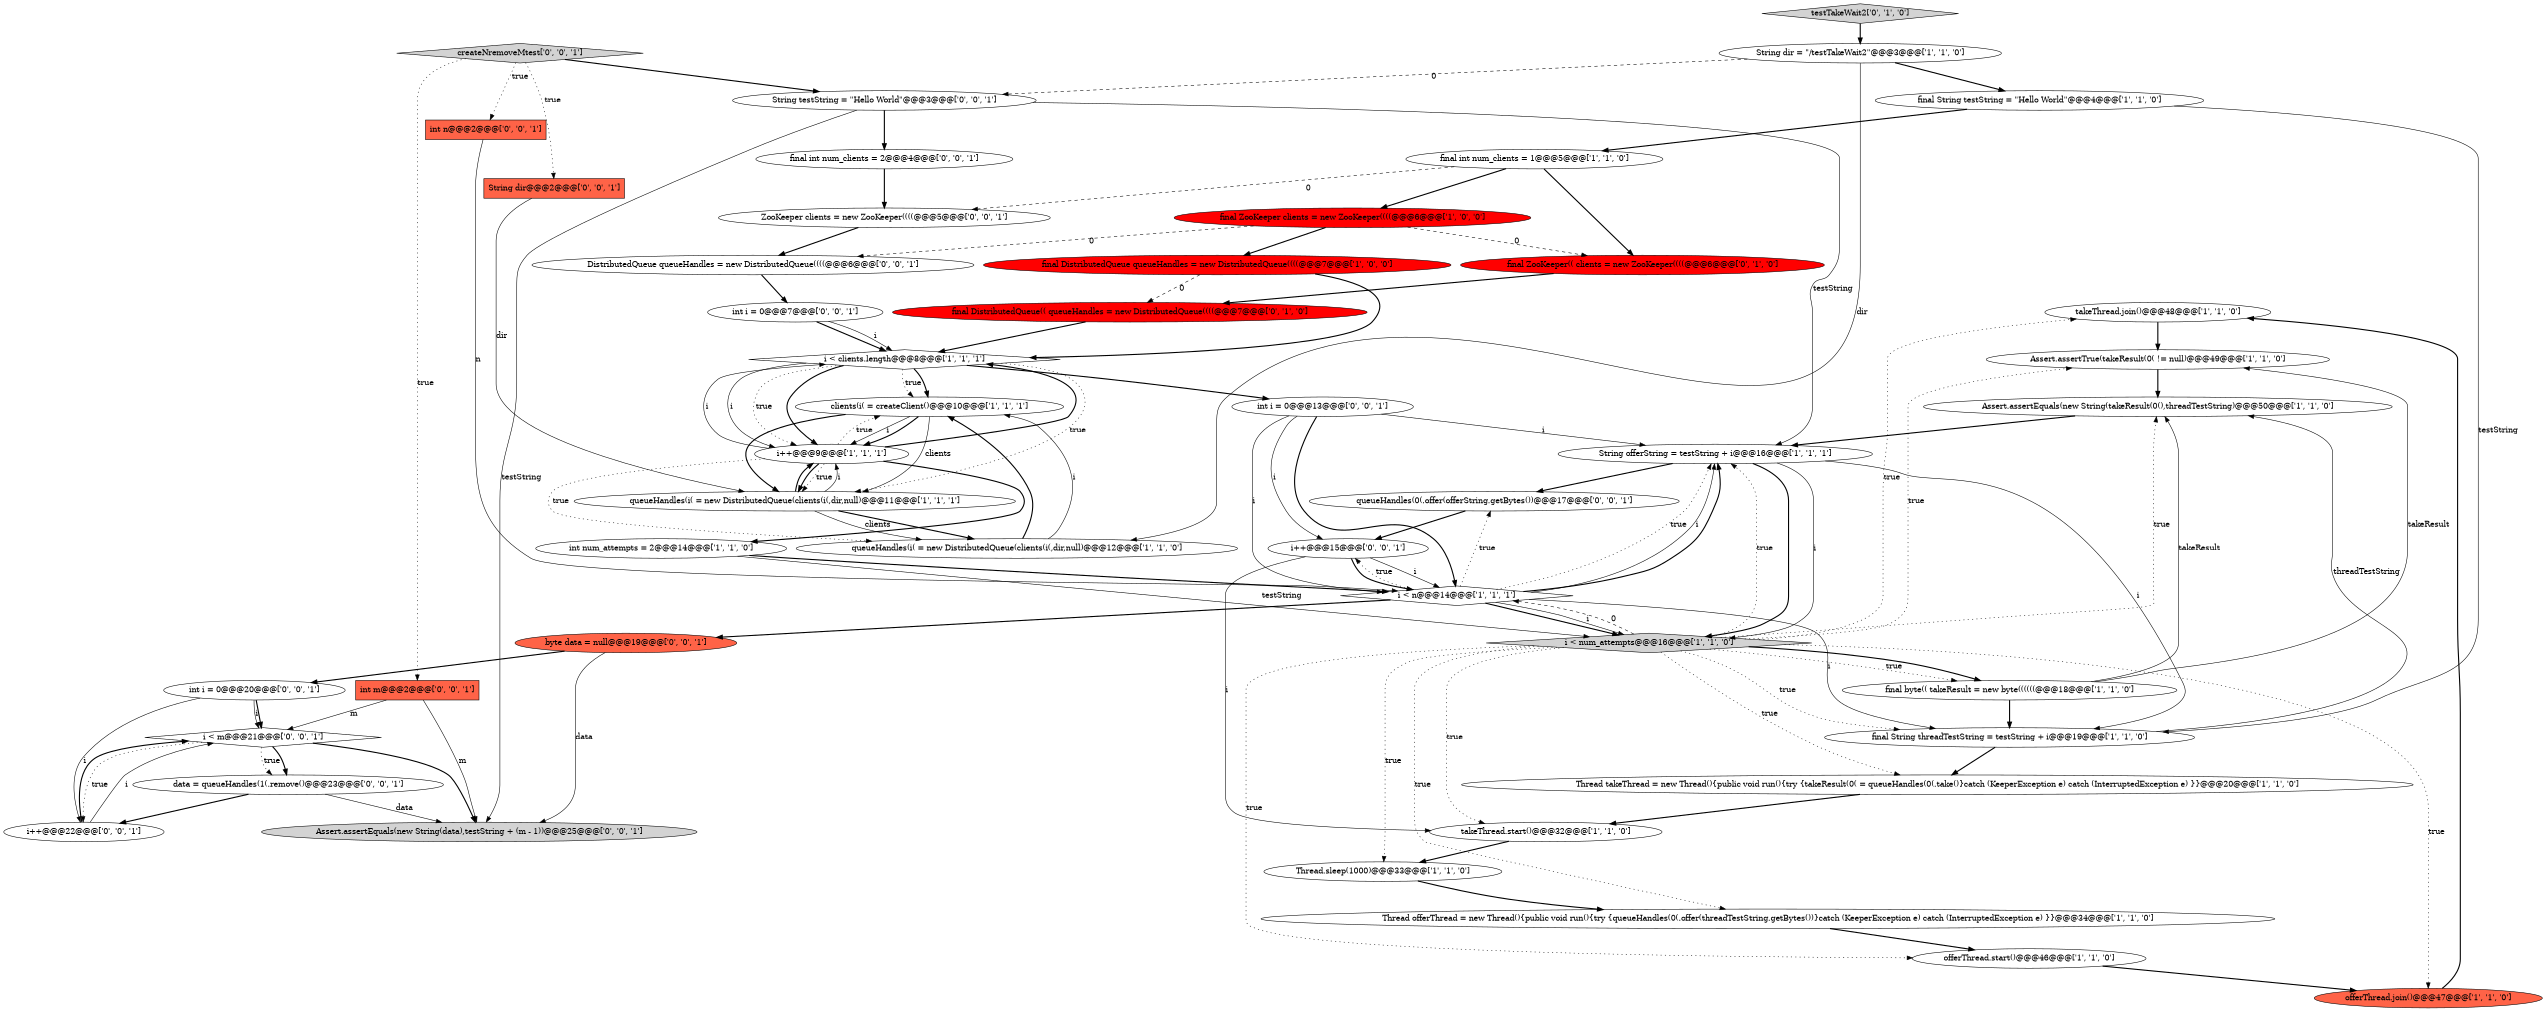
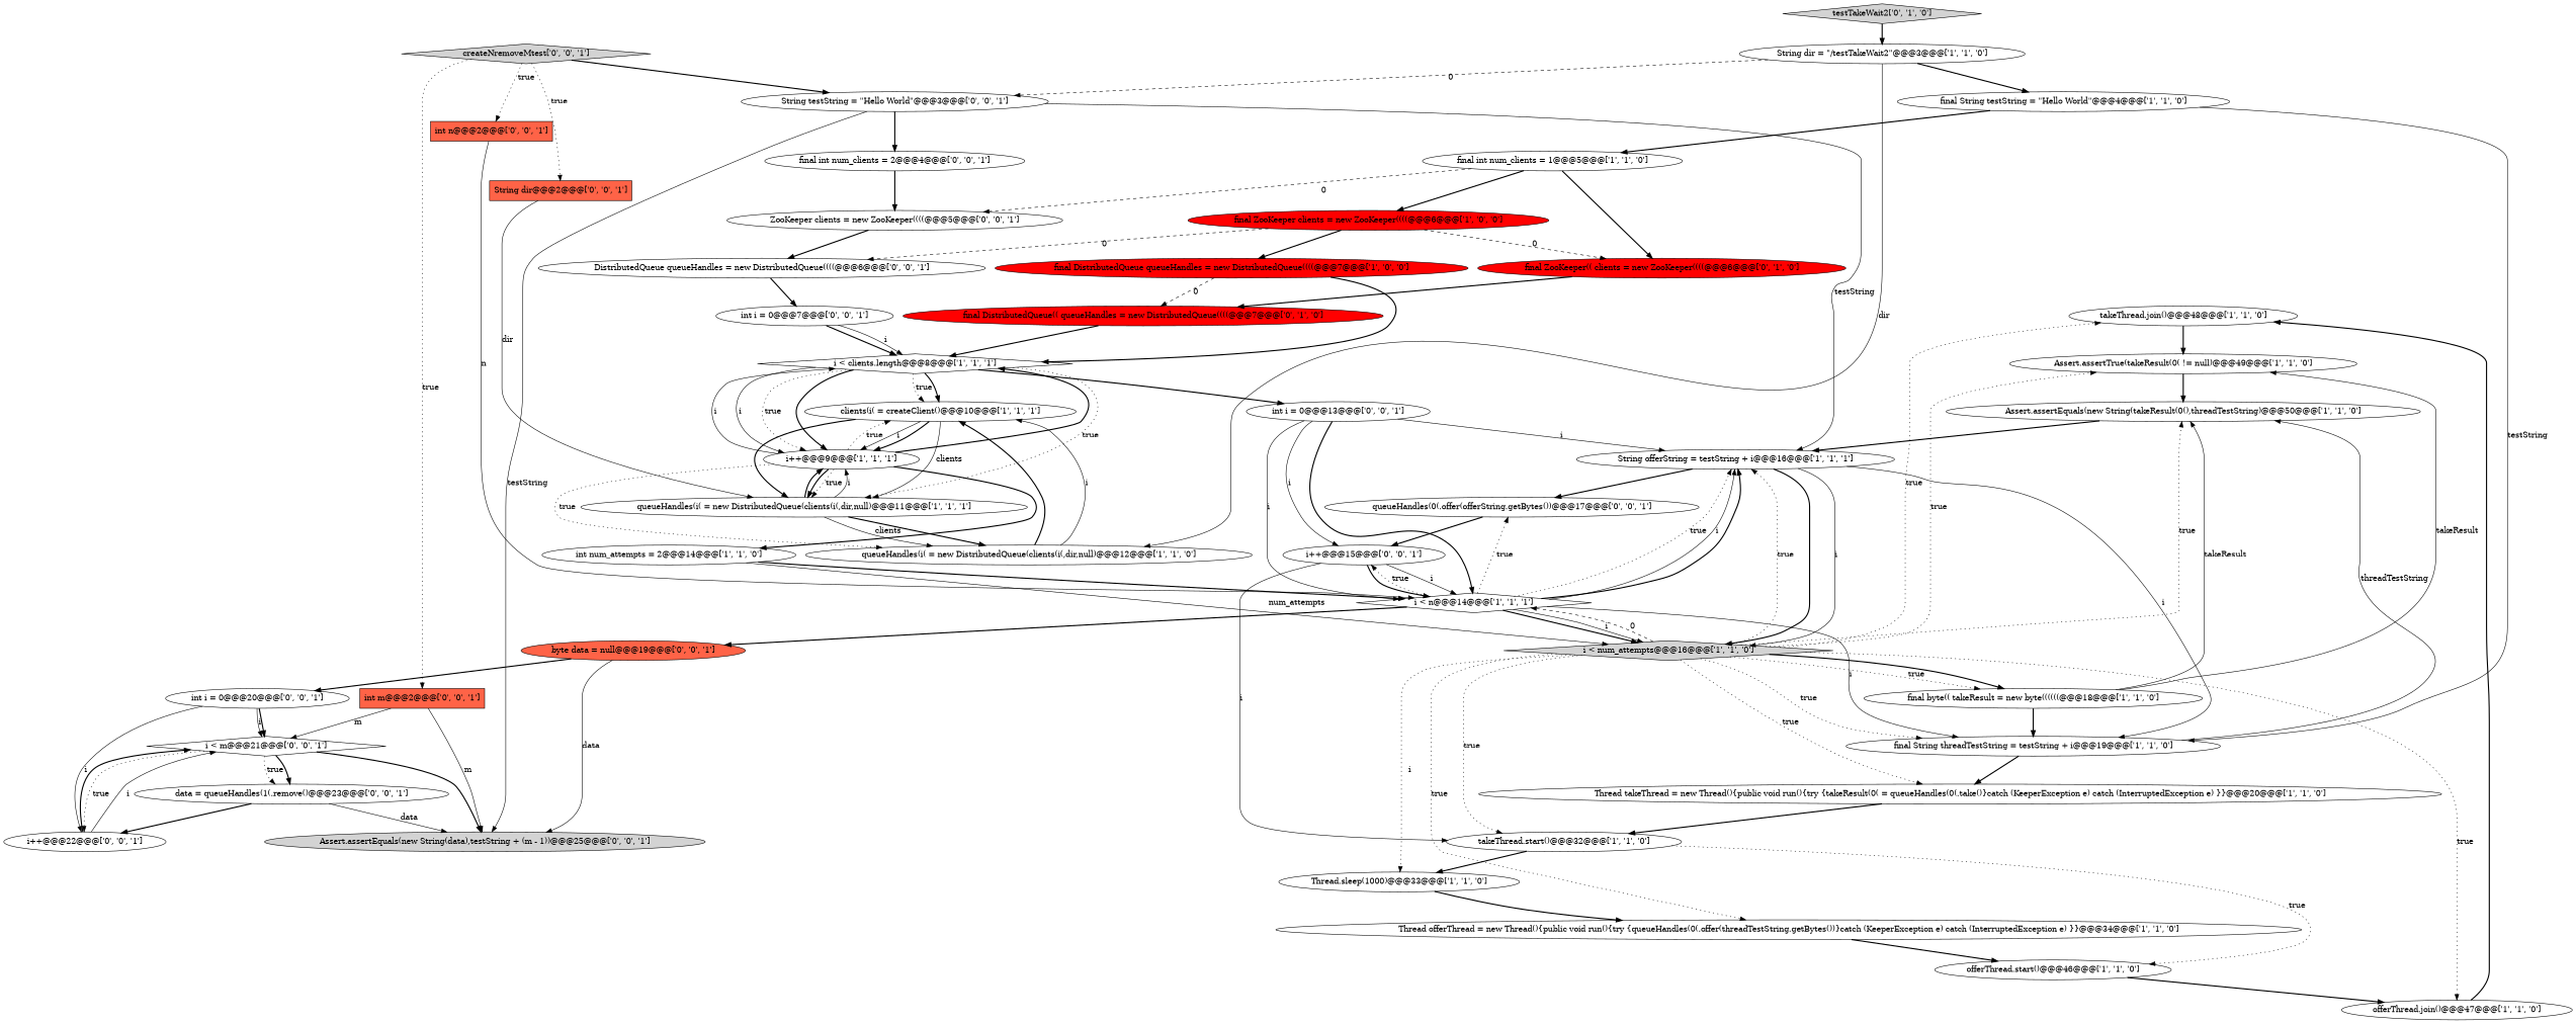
  digraph {
    node [fillcolor=white shape=ellipse style=filled]
    edge [style=bold]
    n1 [label="takeThread.join()@@@48@@@['1', '1', '0']"]
    n2 [label="Assert.assertTrue(takeResult(0( != null)@@@49@@@['1', '1', '0']"]
    n3 [label="Assert.assertEquals(new String(takeResult(0(),threadTestString)@@@50@@@['1', '1', '0']"]
    n4 [label="String offerString = testString + i@@@16@@@['1', '1', '1']"]
    n5 [label="queueHandles(0(.offer(offerString.getBytes())@@@17@@@['0', '0', '1']"]
    n6 [fillcolor=lightgray label="i < num_attempts@@@16@@@['1', '1', '0']" shape=diamond]
    n7 [label="final String threadTestString = testString + i@@@19@@@['1', '1', '0']"]
    n8 [label="i++@@@15@@@['0', '0', '1']"]
    n9 [label="Thread offerThread = new Thread(){public void run(){try {queueHandles(0(.offer(threadTestString.getBytes())}catch (KeeperException e) catch (InterruptedException e) }}@@@34@@@['1', '1', '0']"]
    n10 [label="offerThread.start()@@@46@@@['1', '1', '0']"]
    n11 [label="i < n@@@14@@@['1', '1', '1']" shape=diamond]
    n12 [label="final byte(( takeResult = new byte((((((@@@18@@@['1', '1', '0']"]
    n13 [label="Thread takeThread = new Thread(){public void run(){try {takeResult(0( = queueHandles(0(.take()}catch (KeeperException e) catch (InterruptedException e) }}@@@20@@@['1', '1', '0']"]
    n14 [label="takeThread.start()@@@32@@@['1', '1', '0']"]
    n15 [label="Thread.sleep(1000)@@@33@@@['1', '1', '0']"]
-   n16 [fillcolor=tomato label="offerThread.join()@@@47@@@['1', '1', '0']"]
+   n16 [label="offerThread.join()@@@47@@@['1', '1', '0']"]
    n17 [fillcolor=lightgray label="Assert.assertEquals(new String(data),testString + (m - 1))@@@25@@@['0', '0', '1']"]
    n18 [label="clients(i( = createClient()@@@10@@@['1', '1', '1']"]
    n19 [label="i++@@@9@@@['1', '1', '1']"]
    n20 [label="queueHandles(i( = new DistributedQueue(clients(i(,dir,null)@@@11@@@['1', '1', '1']"]
    n21 [label="i < clients.length@@@8@@@['1', '1', '1']" shape=diamond]
    n22 [label="queueHandles(i( = new DistributedQueue(clients(i(,dir,null)@@@12@@@['1', '1', '0']"]
    n23 [label="int num_attempts = 2@@@14@@@['1', '1', '0']"]
    n24 [label="int i = 0@@@7@@@['0', '0', '1']"]
    n25 [label="int i = 0@@@13@@@['0', '0', '1']"]
    n26 [fillcolor=tomato label="byte data = null@@@19@@@['0', '0', '1']"]
    n27 [fillcolor=red label="final DistributedQueue queueHandles = new DistributedQueue((((@@@7@@@['1', '0', '0']"]
    n28 [fillcolor=red label="final DistributedQueue(( queueHandles = new DistributedQueue((((@@@7@@@['0', '1', '0']"]
    n29 [fillcolor=tomato label="int n@@@2@@@['0', '0', '1']" shape=box]
    n30 [label="int i = 0@@@20@@@['0', '0', '1']"]
    n31 [label="i < m@@@21@@@['0', '0', '1']" shape=diamond]
    n32 [label="i++@@@22@@@['0', '0', '1']"]
    n33 [label="final String testString = \"Hello World\"@@@4@@@['1', '1', '0']"]
    n34 [label="final int num_clients = 1@@@5@@@['1', '1', '0']"]
    n35 [fillcolor=red label="final ZooKeeper(( clients = new ZooKeeper((((@@@6@@@['0', '1', '0']"]
    n36 [label="ZooKeeper clients = new ZooKeeper((((@@@5@@@['0', '0', '1']"]
    n37 [fillcolor=red label="final ZooKeeper clients = new ZooKeeper((((@@@6@@@['1', '0', '0']"]
    n38 [fillcolor=tomato label="int m@@@2@@@['0', '0', '1']" shape=box]
    n39 [label="data = queueHandles(1(.remove()@@@23@@@['0', '0', '1']"]
    n40 [fillcolor=lightgray label="createNremoveMtest['0', '0', '1']" shape=diamond]
    n41 [fillcolor=tomato label="String dir@@@2@@@['0', '0', '1']" shape=box]
    n42 [label="String testString = \"Hello World\"@@@3@@@['0', '0', '1']"]
    n43 [label="final int num_clients = 2@@@4@@@['0', '0', '1']"]
    n44 [label="DistributedQueue queueHandles = new DistributedQueue((((@@@6@@@['0', '0', '1']"]
    n45 [label="String dir = \"/testTakeWait2\"@@@3@@@['1', '1', '0']"]
    n46 [fillcolor=lightgray label="testTakeWait2['0', '1', '0']" shape=diamond]
    n1 -> n2
    n2 -> n3
    n3 -> n4
    n4 -> n5
    n4 -> n6 [label=i style=solid]
    n4 -> n6
    n4 -> n7 [label=i style=solid]
    n5 -> n8
    n6 -> n1 [label=true style=dotted]
    n6 -> n2 [label=true style=dotted]
    n6 -> n3 [label=true style=dotted]
    n6 -> n4 [label=true style=dotted]
    n6 -> n7 [label=true style=dotted]
    n6 -> n9 [label=true style=dotted]
-   n6 -> n10 [label=true style=dotted]
+   n14 -> n10 [label=true style=dotted]
    n6 -> n11 [label=0 style=dashed]
    n6 -> n12 [label=true style=dotted]
    n6 -> n12
    n6 -> n13 [label=true style=dotted]
    n6 -> n14 [label=true style=dotted]
-   n6 -> n15 [label=true style=dotted]
+   n6 -> n15 [label=i style=dotted]
    n6 -> n16 [label=true style=dotted]
    n7 -> n3 [label=threadTestString style=solid]
    n7 -> n13
    n8 -> n11 [label=i style=solid]
    n8 -> n11
    n8 -> n14 [label=i style=solid]
    n9 -> n10
    n10 -> n16
    n11 -> n4 [label=true style=dotted]
    n11 -> n4 [label=i style=solid]
    n11 -> n4
    n11 -> n5 [label=true style=dotted]
    n11 -> n6
    n11 -> n6 [label=i style=solid]
    n11 -> n7 [label=i style=solid]
    n11 -> n8 [label=true style=dotted]
    n11 -> n26
    n12 -> n2 [label=takeResult style=solid]
    n12 -> n3 [label=takeResult style=solid]
    n12 -> n7
    n13 -> n14
    n14 -> n15
    n15 -> n9
    n16 -> n1
    n18 -> n19 [label=i style=solid]
    n18 -> n19
    n18 -> n20
    n18 -> n20 [label=clients style=solid]
    n19 -> n18 [label=true style=dotted]
    n19 -> n20
    n19 -> n20 [label=true style=dotted]
    n19 -> n21
    n19 -> n21 [label=i style=solid]
    n19 -> n22 [label=true style=dotted]
    n19 -> n23
    n20 -> n19 [label=i style=solid]
    n20 -> n19
    n20 -> n22
    n20 -> n22 [label=clients style=solid]
    n21 -> n18 [label=true style=dotted]
    n21 -> n18
    n21 -> n19 [label=i style=solid]
    n21 -> n19 [label=true style=dotted]
    n21 -> n19
    n21 -> n20 [label=true style=dotted]
    n21 -> n25
    n22 -> n18 [label=i style=solid]
    n22 -> n18
-   n23 -> n6 [label=testString style=solid]
+   n23 -> n6 [label=num_attempts style=solid]
    n23 -> n11
    n24 -> n21
    n24 -> n21 [label=i style=solid]
    n25 -> n4 [label=i style=solid]
    n25 -> n8 [label=i style=solid]
    n25 -> n11 [label=i style=solid]
    n25 -> n11
    n26 -> n17 [label=data style=solid]
    n26 -> n30
    n27 -> n21
    n27 -> n28 [label=0 style=dashed]
    n28 -> n21
    n29 -> n11 [label=n style=solid]
    n30 -> n31
    n30 -> n31 [label=i style=solid]
    n30 -> n32 [label=i style=solid]
    n31 -> n17
    n31 -> n32 [label=true style=dotted]
    n31 -> n39 [label=true style=dotted]
    n31 -> n39
    n32 -> n31
    n32 -> n31 [label=i style=solid]
    n33 -> n7 [label=testString style=solid]
    n33 -> n34
    n34 -> n35
    n34 -> n36 [label=0 style=dashed]
    n34 -> n37
    n35 -> n28
    n36 -> n44
    n37 -> n27
    n37 -> n35 [label=0 style=dashed]
    n37 -> n44 [label=0 style=dashed]
    n38 -> n17 [label=m style=solid]
    n38 -> n31 [label=m style=solid]
    n39 -> n17 [label=data style=solid]
    n39 -> n32
    n40 -> n29 [label=true style=dotted]
    n40 -> n38 [label=true style=dotted]
    n40 -> n41 [label=true style=dotted]
    n40 -> n42
    n41 -> n20 [label=dir style=solid]
    n42 -> n4 [label=testString style=solid]
    n42 -> n17 [label=testString style=solid]
    n42 -> n43
    n43 -> n36
    n44 -> n24
    n45 -> n22 [label=dir style=solid]
    n45 -> n33
    n45 -> n42 [label=0 style=dashed]
    n46 -> n45
  }
